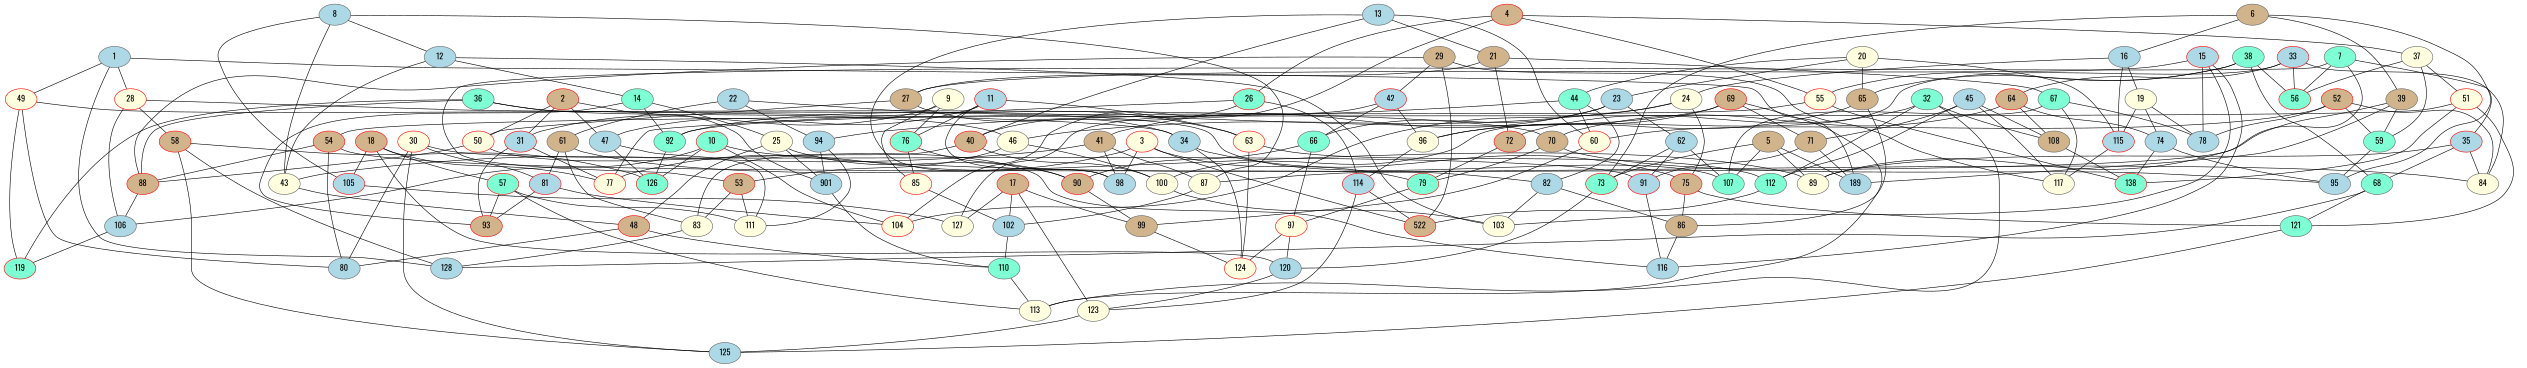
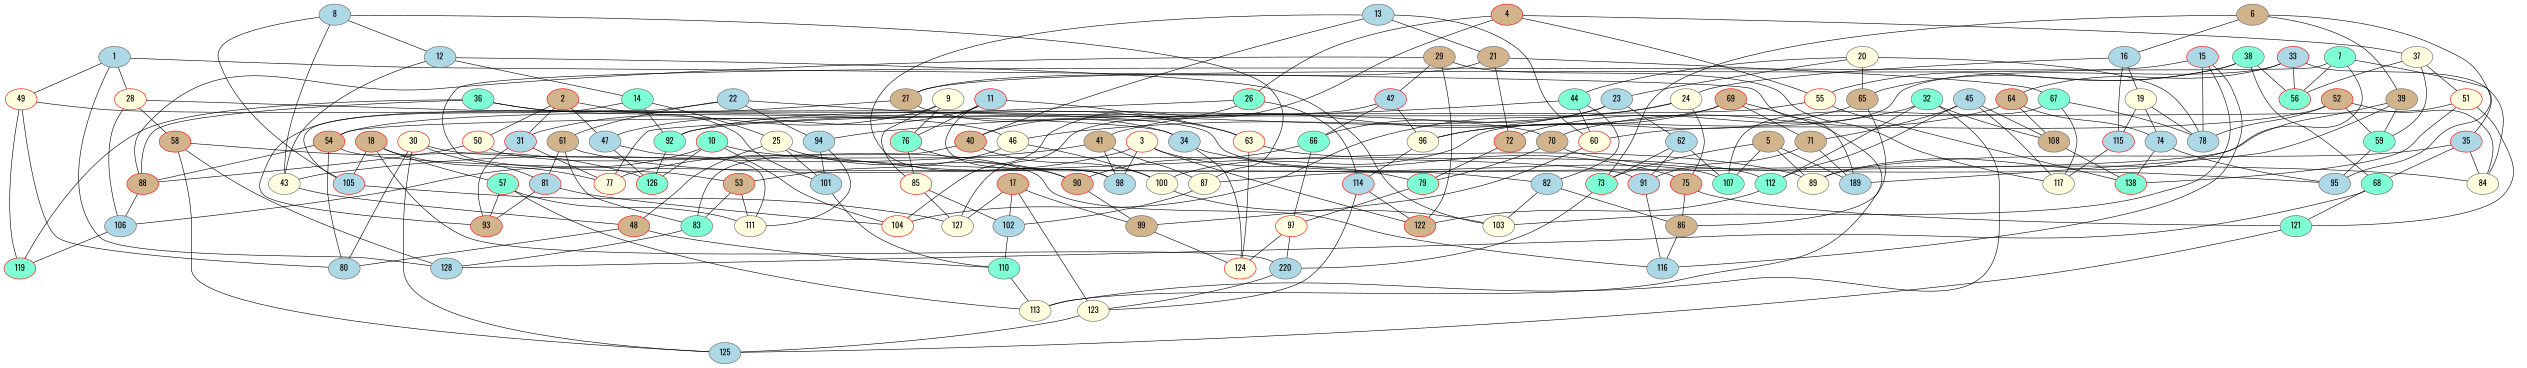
  graph {
    fontname=Oswald
    node [color=gray40 fillcolor=lightblue fontname=Oswald style=filled]
    edge [fontname=Oswald]
    28 [color=red fillcolor=lightyellow]
    1
    49 [color=red fillcolor=lightyellow]
    n4 [label=189]
    128
    106
    34
    58 [color=red fillcolor=tan]
    80
    119 [color=red fillcolor=aquamarine]
    70 [fillcolor=tan]
    2 [color=red fillcolor=tan]
    31 [color=red]
    47
    50 [color=red fillcolor=lightyellow]
-   101 [label=901]
+   101
    77 [color=red fillcolor=lightyellow]
    93 [color=red fillcolor=tan]
    126 [color=red fillcolor=aquamarine]
    111 [fillcolor=lightyellow]
    116
    88 [color=red fillcolor=tan]
    110 [fillcolor=aquamarine]
    3 [color=red fillcolor=lightyellow]
    79 [color=red fillcolor=aquamarine]
    98
-   122 [color=red fillcolor=tan label=522]
+   122 [color=red fillcolor=tan]
    97 [color=red fillcolor=lightyellow]
    4 [color=red fillcolor=tan]
    26 [color=red fillcolor=aquamarine]
    37 [fillcolor=lightyellow]
    55 [color=red fillcolor=lightyellow]
    104 [color=red fillcolor=lightyellow]
    40 [color=red fillcolor=tan]
    114 [color=red]
    56 [color=red fillcolor=aquamarine]
    51 [color=red fillcolor=lightyellow]
    59 [fillcolor=aquamarine]
    92 [fillcolor=aquamarine]
    n40 [color=red fillcolor=aquamarine label=138]
    5 [fillcolor=tan]
    73 [color=red fillcolor=aquamarine]
    89 [fillcolor=lightyellow]
    107 [fillcolor=aquamarine]
-   120
+   120 [label=220]
    6 [fillcolor=tan]
    16
    39 [fillcolor=tan]
    95
    19 [fillcolor=lightyellow]
    24 [fillcolor=lightyellow]
    115 [color=red]
    87 [fillcolor=lightyellow]
    7 [fillcolor=aquamarine]
    35 [color=red]
    53 [color=red fillcolor=tan]
    84 [fillcolor=lightyellow]
    68 [fillcolor=aquamarine]
-   83 [fillcolor=lightyellow]
+   83 [fillcolor=aquamarine]
    8
    12
    43 [fillcolor=lightyellow]
    105 [color=red]
    14 [fillcolor=aquamarine]
    103 [fillcolor=lightyellow]
    48 [color=red fillcolor=tan]
    102
    127 [fillcolor=lightyellow]
    9 [fillcolor=lightyellow]
    76 [color=red fillcolor=aquamarine]
    85 [color=red fillcolor=lightyellow]
    72 [color=red fillcolor=tan]
    90 [color=red fillcolor=tan]
    10 [color=red fillcolor=aquamarine]
    11 [color=red]
    63 [color=red fillcolor=lightyellow]
    112 [fillcolor=aquamarine]
    124 [color=red fillcolor=lightyellow]
    25 [fillcolor=lightyellow]
    13
    21 [fillcolor=tan]
    60 [color=red fillcolor=lightyellow]
    27 [fillcolor=tan]
    67 [fillcolor=aquamarine]
    100 [fillcolor=lightyellow]
    99 [fillcolor=tan]
    15 [color=red]
    78
    74
    46 [fillcolor=lightyellow]
    75 [color=red fillcolor=tan]
    117 [fillcolor=lightyellow]
    17 [color=red fillcolor=tan]
    123 [fillcolor=lightyellow]
    125
    18 [color=red fillcolor=tan]
    57 [color=red fillcolor=aquamarine]
    113 [fillcolor=lightyellow]
    20 [fillcolor=lightyellow]
    23
    44 [fillcolor=aquamarine]
    65 [fillcolor=tan]
    41 [fillcolor=tan]
    62
    66 [fillcolor=aquamarine]
    94
    82
    96 [fillcolor=lightyellow]
    86 [fillcolor=tan]
    22
    61 [fillcolor=tan]
    81 [color=red]
    91 [color=red]
    121 [fillcolor=aquamarine]
    29 [fillcolor=tan]
    42 [color=red]
    30 [color=red fillcolor=lightyellow]
    32 [fillcolor=aquamarine]
    108 [fillcolor=tan]
    33 [color=red]
    64 [color=red fillcolor=tan]
    36 [fillcolor=aquamarine]
    54 [color=red fillcolor=tan]
    38 [fillcolor=aquamarine]
    45
    71 [fillcolor=tan]
    52 [color=red fillcolor=tan]
    69 [color=red fillcolor=tan]
    28 -- 106
    28 -- 34
    28 -- 58
    1 -- 28
    1 -- 49
    1 -- n4
    1 -- 128
    49 -- 80
    49 -- 119
    49 -- 70
    106 -- 119
    34 -- 124
    34 -- 75
    58 -- 128
    58 -- 126
    58 -- 125
    70 -- 79
    70 -- 95
    2 -- 31
    2 -- 47
    2 -- 50
    2 -- 101
    31 -- 77
    31 -- 93
    47 -- 126
    47 -- 111
    50 -- 116
    50 -- 88
    101 -- 110
    88 -- 106
    110 -- 113
    3 -- 77
    3 -- 79
    3 -- 98
    3 -- 122
    79 -- 97
    97 -- 120
    97 -- 124
    4 -- 26
    4 -- 37
    4 -- 55
    4 -- 104
    26 -- 77
    26 -- 40
    26 -- 114
    37 -- 56
    37 -- 51
    37 -- 59
    55 -- 92
    55 -- n40
    40 -- 83
    40 -- 100
    114 -- 122
    114 -- 123
    51 -- n40
    51 -- 121
    51 -- 54
    59 -- 95
    92 -- 126
    5 -- n4
    5 -- 73
    5 -- 89
    5 -- 107
    73 -- 120
    120 -- 123
    6 -- 73
    6 -- 16
    6 -- 39
    6 -- 95
    16 -- 19
    16 -- 24
    16 -- 115
    39 -- n4
    39 -- 59
    39 -- 87
    19 -- 115
    19 -- 78
    19 -- 74
    24 -- 104
    24 -- 46
    24 -- 75
    115 -- 117
    87 -- 102
    7 -- 56
    7 -- 89
    7 -- 35
    7 -- 53
    35 -- 89
    35 -- 84
    35 -- 68
    53 -- 111
    53 -- 83
    68 -- 128
    68 -- 121
    83 -- 128
    8 -- 87
    8 -- 12
    8 -- 43
    8 -- 105
    12 -- 43
    12 -- 14
    12 -- 103
    43 -- 48
    105 -- 127
    14 -- 93
    14 -- 92
    14 -- 25
    48 -- 80
    48 -- 110
    102 -- 110
    9 -- 31
    9 -- 76
    9 -- 85
    76 -- 85
    76 -- 90
    85 -- 102
+   85 -- 127
    72 -- 79
    90 -- 99
    10 -- 106
    10 -- 126
    10 -- 104
    10 -- 84
    11 -- 47
    11 -- 98
    11 -- 76
    11 -- 63
    63 -- 112
    63 -- 124
    112 -- 122
    25 -- 101
    25 -- 48
    25 -- 90
    13 -- 98
    13 -- 40
    13 -- 21
    13 -- 60
    21 -- 72
    21 -- 27
    21 -- 67
    60 -- 99
    27 -- 34
-   27 -- 50
+   27 -- 54
    67 -- 107
    67 -- 78
    67 -- 117
    100 -- 103
    99 -- 124
    15 -- 116
    15 -- 103
    15 -- 27
    15 -- 78
    74 -- n40
    74 -- 95
    46 -- 53
    46 -- 100
    75 -- 86
    75 -- 121
    17 -- 102
    17 -- 127
    17 -- 99
    17 -- 123
    123 -- 125
    18 -- 77
    18 -- 120
    18 -- 105
    18 -- 57
    57 -- 93
    57 -- 111
    57 -- 113
-   20 -- 115
+   20 -- 78
    20 -- 23
    20 -- 44
    20 -- 65
    23 -- 41
    23 -- 62
    23 -- 66
    44 -- 60
    44 -- 94
    44 -- 82
    65 -- 96
    65 -- 86
    41 -- 98
    41 -- 87
    41 -- 43
    62 -- 73
    62 -- 107
    62 -- 91
    66 -- 97
    66 -- 90
    94 -- 101
    94 -- 111
    82 -- 103
    82 -- 86
    96 -- 114
    86 -- 116
+   22 -- 105
    22 -- 63
    22 -- 94
    22 -- 61
    61 -- 89
    61 -- 83
    61 -- 81
    81 -- 93
    81 -- 104
    91 -- 116
    121 -- 125
    29 -- 88
    29 -- 122
    29 -- 117
    29 -- 42
    42 -- 127
    42 -- 66
    42 -- 96
    30 -- 80
    30 -- 125
    30 -- 81
    30 -- 91
    32 -- 72
    32 -- 112
    32 -- 113
    32 -- 108
    108 -- n40
    33 -- 56
    33 -- 84
    33 -- 100
    33 -- 64
    64 -- 70
    64 -- 74
    64 -- 108
    36 -- 119
    36 -- 88
    36 -- 107
    36 -- 46
    54 -- 80
    54 -- 88
    54 -- 82
    38 -- 55
    38 -- 56
    38 -- 68
    38 -- 65
    45 -- 112
    45 -- 117
    45 -- 108
    45 -- 71
    71 -- n4
    71 -- 91
    52 -- 59
    52 -- 84
    52 -- 60
    52 -- 78
    69 -- 92
    69 -- 113
    69 -- 96
    69 -- 71
  }
